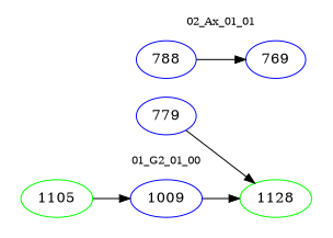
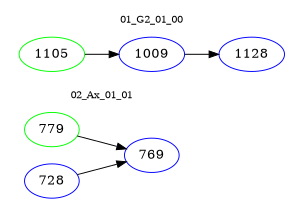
  digraph {
    rankdir=LR
    node [color=blue]
    edge [color=black]
-   n1 [label=779]
+   n1 [color=green label=779]
    n2 [label=769]
-   n3 [label=788]
+   n3 [label=728]
    n4 [color=green label=1105]
    n5 [label=1009]
-   n6 [color=green label=1128]
+   n6 [label=1128]
    subgraph cluster_1 {
      color=white
      fontsize=10
      label="02_Ax_01_01"
      n1
      n2
      n3
    }
    subgraph cluster_2 {
      color=white
      fontsize=10
      label="01_G2_01_00"
      n4
      n5
      n6
    }
-   n1 -> n6
+   n1 -> n2
    n3 -> n2
    n4 -> n5
    n5 -> n6
  }
